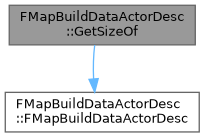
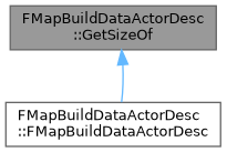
  digraph {
    rankdir=TB
    fontname="DejaVu Sans"
    node [fontname="DejaVu Sans" fontsize=10 shape=box style=filled]
    n1 [color=gray40 fillcolor=grey60 fontcolor=black height=0.2 label="FMapBuildDataActorDesc\l::GetSizeOf" width=0.4]
    n2 [color=grey40 fillcolor=white height=0.2 label="FMapBuildDataActorDesc\l::FMapBuildDataActorDesc" width=0.4]
-   n1 -> n2 [color=steelblue1 fontname="DejaVu Sans" fontsize=10 labelfontname=Helvetica labelfontsize=10 style=solid]
+   n2 -> n1 [color=steelblue1 fontname="DejaVu Sans" fontsize=10 labelfontname=Helvetica labelfontsize=10 style=solid]
  }
